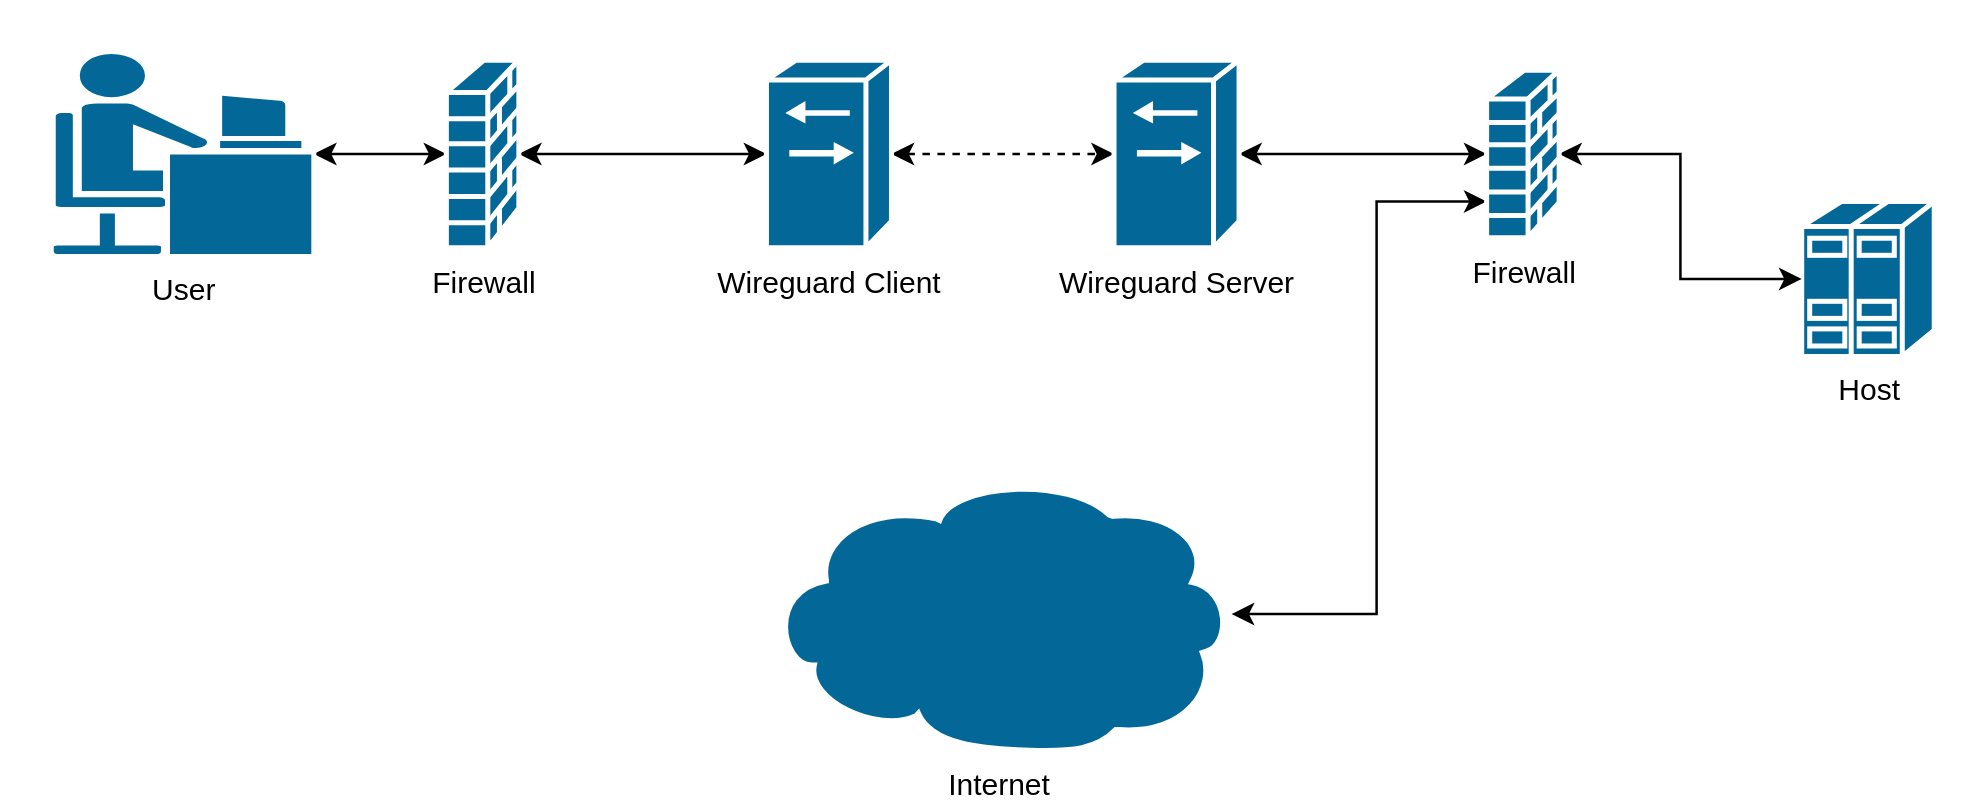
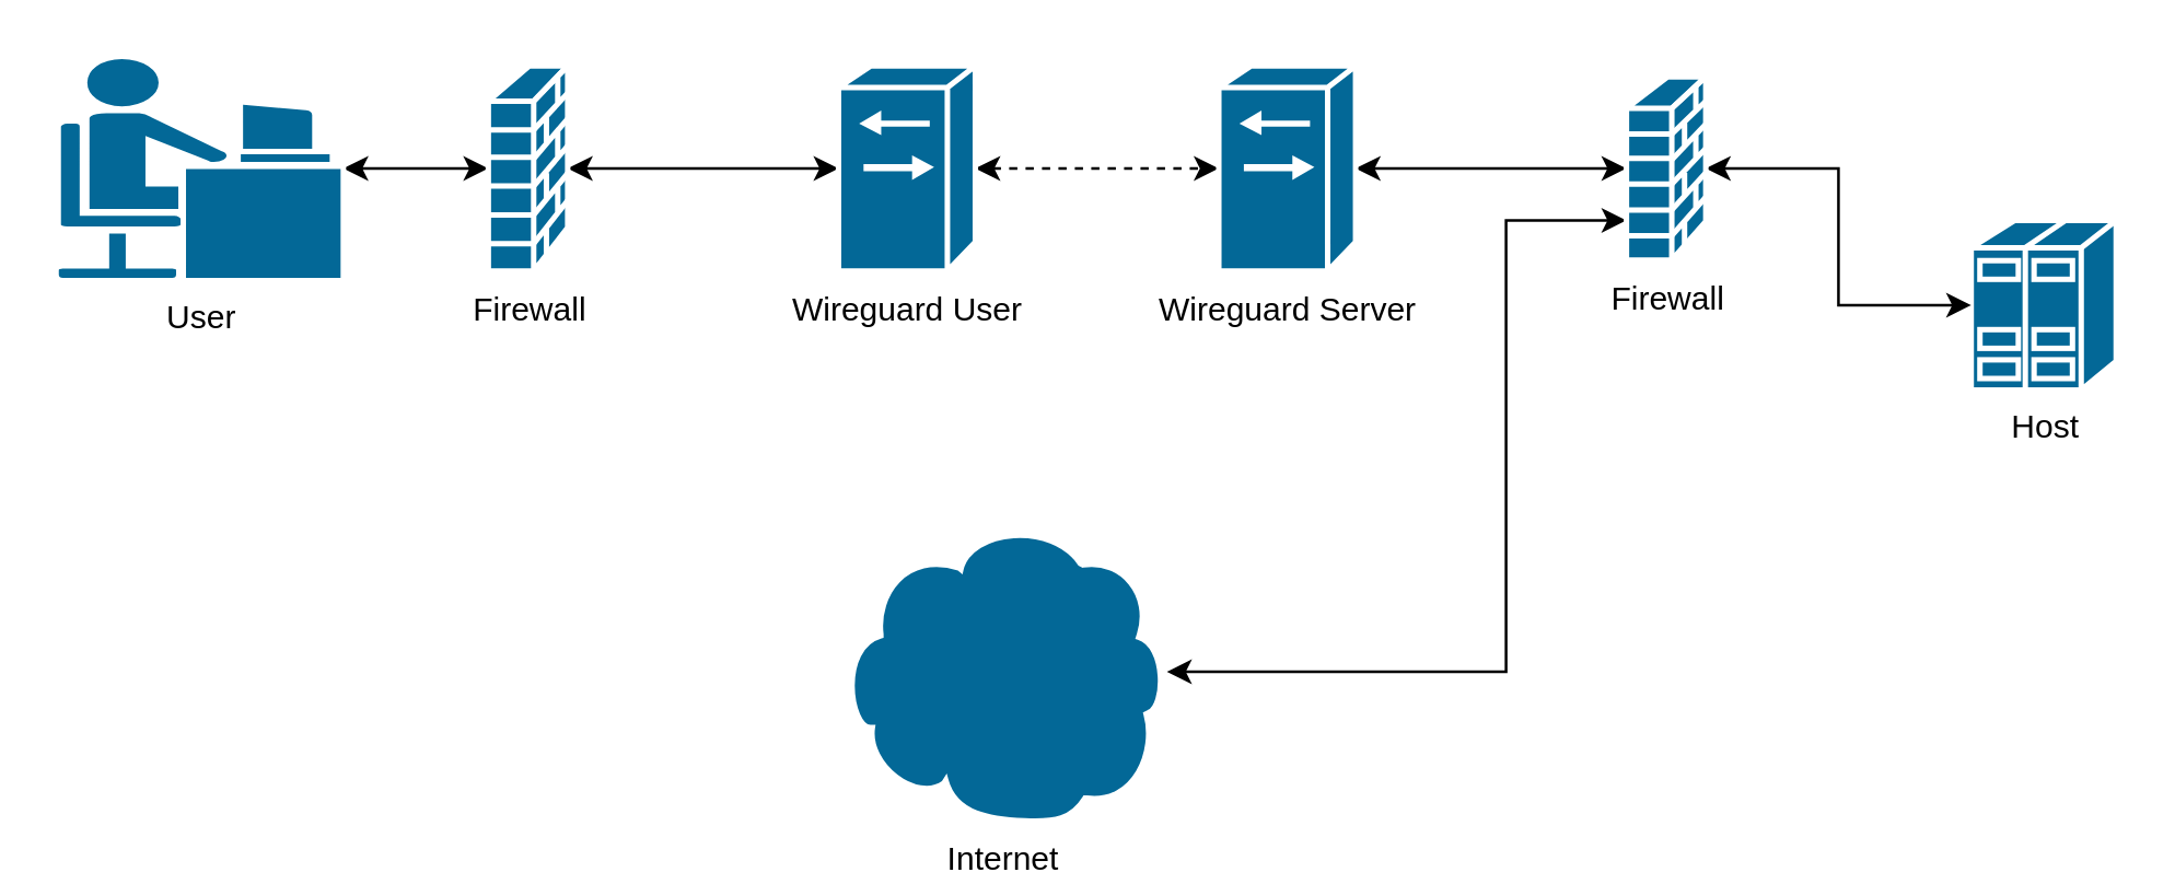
  <mxCell id="0" />
  <mxCell id="1" parent="0" />
  <mxCell id="2" value="" style="edgeStyle=orthogonalEdgeStyle;rounded=0;orthogonalLoop=1;jettySize=auto;html=1;startArrow=classic;startFill=1;" edge="1" parent="1" source="3" target="14"><mxGeometry relative="1" as="geometry" /></mxCell>
  <mxCell id="3" value="User" style="shape=mxgraph.cisco.people.androgenous_person;sketch=0;html=1;pointerEvents=1;dashed=0;fillColor=#036897;strokeColor=#ffffff;strokeWidth=2;verticalLabelPosition=bottom;verticalAlign=top;align=center;outlineConnect=0;" vertex="1" parent="1"><mxGeometry x="20" y="20" width="105" height="82" as="geometry" /></mxCell>
  <mxCell id="4" value="Host" style="shape=mxgraph.cisco.servers.standard_host;sketch=0;html=1;pointerEvents=1;dashed=0;fillColor=#036897;strokeColor=#ffffff;strokeWidth=2;verticalLabelPosition=bottom;verticalAlign=top;align=center;outlineConnect=0;" vertex="1" parent="1"><mxGeometry x="720" y="80" width="53" height="62" as="geometry" /></mxCell>
  <mxCell id="5" style="edgeStyle=orthogonalEdgeStyle;rounded=0;orthogonalLoop=1;jettySize=auto;html=1;entryX=0;entryY=0.5;entryDx=0;entryDy=0;entryPerimeter=0;startArrow=classic;startFill=1;dashed=1;" edge="1" parent="1" source="7" target="9"><mxGeometry relative="1" as="geometry" /></mxCell>
  <mxCell id="6" value="" style="edgeStyle=orthogonalEdgeStyle;rounded=0;orthogonalLoop=1;jettySize=auto;html=1;startArrow=classic;startFill=1;" edge="1" parent="1" source="7" target="14"><mxGeometry relative="1" as="geometry" /></mxCell>
- <mxCell id="7" value="&lt;div&gt;Wireguard Client&lt;/div&gt;" style="shape=mxgraph.cisco.switches.generic_softswitch;sketch=0;html=1;pointerEvents=1;dashed=0;fillColor=#036897;strokeColor=#ffffff;strokeWidth=2;verticalLabelPosition=bottom;verticalAlign=top;align=center;outlineConnect=0;" vertex="1" parent="1"><mxGeometry x="306" y="23.5" width="50" height="75" as="geometry" /></mxCell>
+ <mxCell id="7" value="&lt;div&gt;Wireguard User&lt;/div&gt;" style="shape=mxgraph.cisco.switches.generic_softswitch;sketch=0;html=1;pointerEvents=1;dashed=0;fillColor=#036897;strokeColor=#ffffff;strokeWidth=2;verticalLabelPosition=bottom;verticalAlign=top;align=center;outlineConnect=0;" vertex="1" parent="1"><mxGeometry x="306" y="23.5" width="50" height="75" as="geometry" /></mxCell>
  <mxCell id="8" style="edgeStyle=orthogonalEdgeStyle;rounded=0;orthogonalLoop=1;jettySize=auto;html=1;entryX=0;entryY=0.5;entryDx=0;entryDy=0;entryPerimeter=0;startArrow=classic;startFill=1;" edge="1" parent="1" source="9" target="12"><mxGeometry relative="1" as="geometry" /></mxCell>
  <mxCell id="9" value="&lt;div&gt;Wireguard Server&lt;br&gt;&lt;/div&gt;" style="shape=mxgraph.cisco.switches.generic_softswitch;sketch=0;html=1;pointerEvents=1;dashed=0;fillColor=#036897;strokeColor=#ffffff;strokeWidth=2;verticalLabelPosition=bottom;verticalAlign=top;align=center;outlineConnect=0;" vertex="1" parent="1"><mxGeometry x="445" y="23.5" width="50" height="75" as="geometry" /></mxCell>
  <mxCell id="10" value="" style="edgeStyle=orthogonalEdgeStyle;rounded=0;orthogonalLoop=1;jettySize=auto;html=1;startArrow=classic;startFill=1;" edge="1" parent="1" source="12" target="4"><mxGeometry relative="1" as="geometry" /></mxCell>
  <mxCell id="11" style="edgeStyle=orthogonalEdgeStyle;rounded=0;orthogonalLoop=1;jettySize=auto;html=1;startArrow=classic;startFill=1;" edge="1" parent="1" source="12" target="13"><mxGeometry relative="1" as="geometry"><Array as="points"><mxPoint x="550" y="80" /><mxPoint x="550" y="245" /></Array></mxGeometry></mxCell>
  <mxCell id="12" value="Firewall" style="shape=mxgraph.cisco.security.firewall;sketch=0;html=1;pointerEvents=1;dashed=0;fillColor=#036897;strokeColor=#ffffff;strokeWidth=2;verticalLabelPosition=bottom;verticalAlign=top;align=center;outlineConnect=0;" vertex="1" parent="1"><mxGeometry x="594" y="27.5" width="29" height="67" as="geometry" /></mxCell>
- <mxCell id="13" value="&lt;div&gt;Internet&lt;/div&gt;" style="shape=mxgraph.cisco.storage.cloud;sketch=0;html=1;pointerEvents=1;dashed=0;fillColor=#036897;strokeColor=#ffffff;strokeWidth=2;verticalLabelPosition=bottom;verticalAlign=top;align=center;outlineConnect=0;" vertex="1" parent="1"><mxGeometry x="306" y="190" width="186" height="110" as="geometry" /></mxCell>
+ <mxCell id="13" value="&lt;div&gt;Internet&lt;/div&gt;" style="shape=mxgraph.cisco.storage.cloud;sketch=0;html=1;pointerEvents=1;dashed=0;fillColor=#036897;strokeColor=#ffffff;strokeWidth=2;verticalLabelPosition=bottom;verticalAlign=top;align=center;outlineConnect=0;" vertex="1" parent="1"><mxGeometry x="306" y="190" width="120" height="110" as="geometry" /></mxCell>
  <mxCell id="14" value="Firewall" style="shape=mxgraph.cisco.security.firewall;sketch=0;html=1;pointerEvents=1;dashed=0;fillColor=#036897;strokeColor=#ffffff;strokeWidth=2;verticalLabelPosition=bottom;verticalAlign=top;align=center;outlineConnect=0;" vertex="1" parent="1"><mxGeometry x="178" y="23.5" width="29" height="75" as="geometry" /></mxCell>
